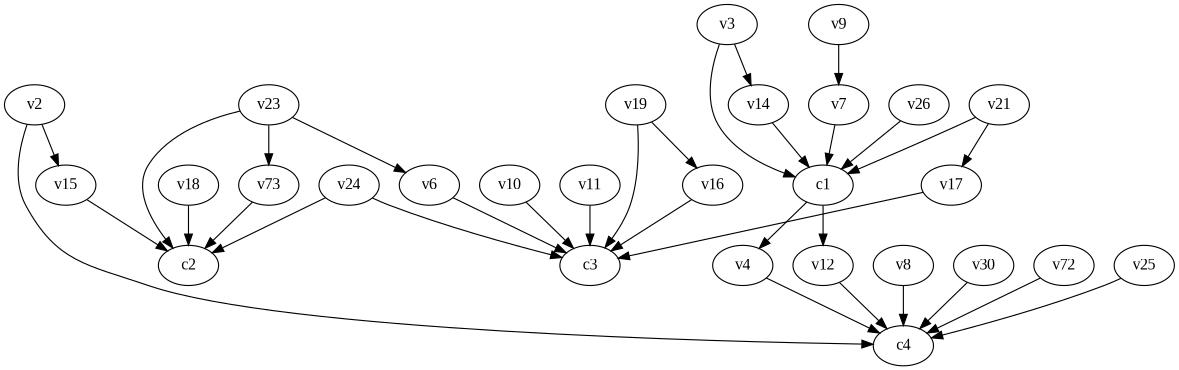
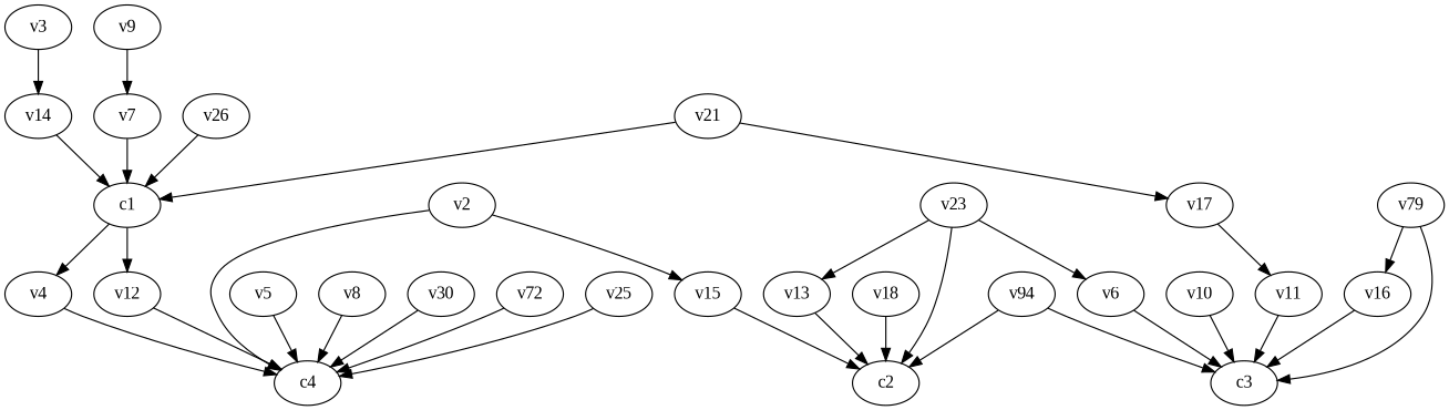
  strict digraph {
    fontname="Liberation Serif"
    node [fontname="Liberation Serif"]
    edge [fontname="Liberation Serif" weight=1]
    c1
    v4
    v12
    c4
    v2
    v15
    c2
    v3
    v14
+   v5
    v6
    c3
    v7
    v8
    v9
    v10
    v11
-   v13 [label=v73]
+   v13
    v16
    v17
    v18
-   v19
+   v19 [label=v79]
    n23 [label=v30]
    v21
    n25 [label=v72]
    v23
-   v24
+   v24 [label=v94]
    v25
    v26
    c1 -> v4
    c1 -> v12
    v4 -> c4
    v12 -> c4
    v2 -> c4
    v2 -> v15
    v15 -> c2
-   v3 -> c1
    v3 -> v14
    v14 -> c1
+   v5 -> c4
    v6 -> c3
    v7 -> c1
    v8 -> c4
    v9 -> v7
    v10 -> c3
    v11 -> c3
    v13 -> c2
    v16 -> c3
-   v17 -> c3
+   v17 -> v11
    v18 -> c2
    v19 -> c3
    v19 -> v16
    n23 -> c4
    v21 -> c1
    v21 -> v17
    n25 -> c4
    v23 -> c2
    v23 -> v6
    v23 -> v13
    v24 -> c2
    v24 -> c3
    v25 -> c4
    v26 -> c1
  }
